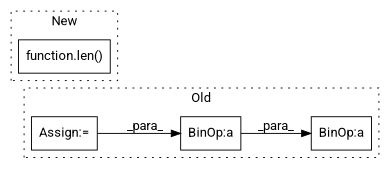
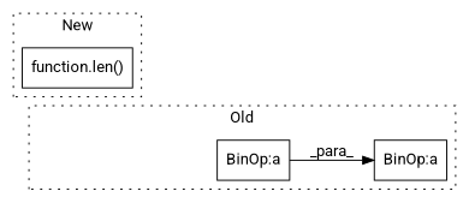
  digraph {
    fontname=Roboto
    rankdir=LR
    node [a=82 fontname=Roboto l=3 shape=box]
    edge [fontname=Roboto]
-   n1 [a=68 label="Assign:=" s=24370]
    n2 [label="BinOp:a" s=24513]
    n3 [label="BinOp:a" s=24470]
    n4 [a=75 l="4,1" label="function.len()" s="25752,25768"]
    subgraph cluster_1 {
      label=Old
      style=dotted
-     n1
      n2
      n3
    }
    subgraph cluster_2 {
      label=New
      style=dotted
      n4
    }
-   n1 -> n3 [label=_para_]
    n3 -> n2 [label=_para_]
  }
